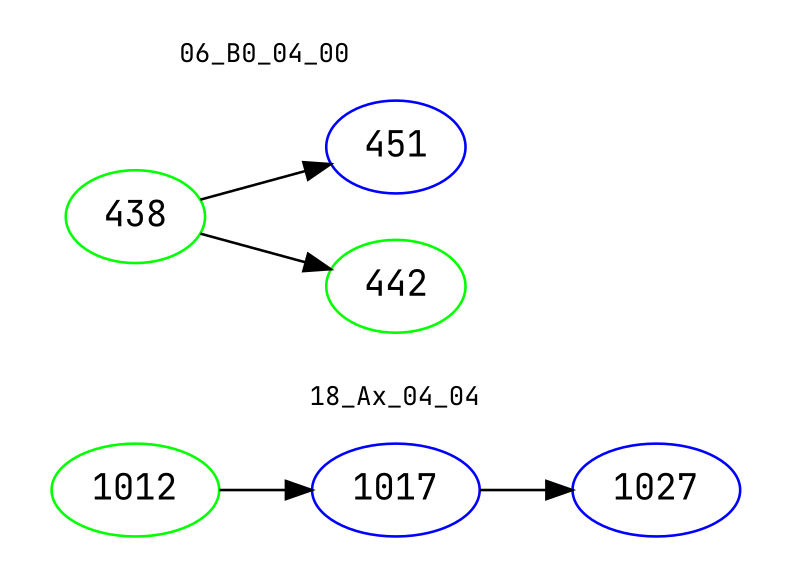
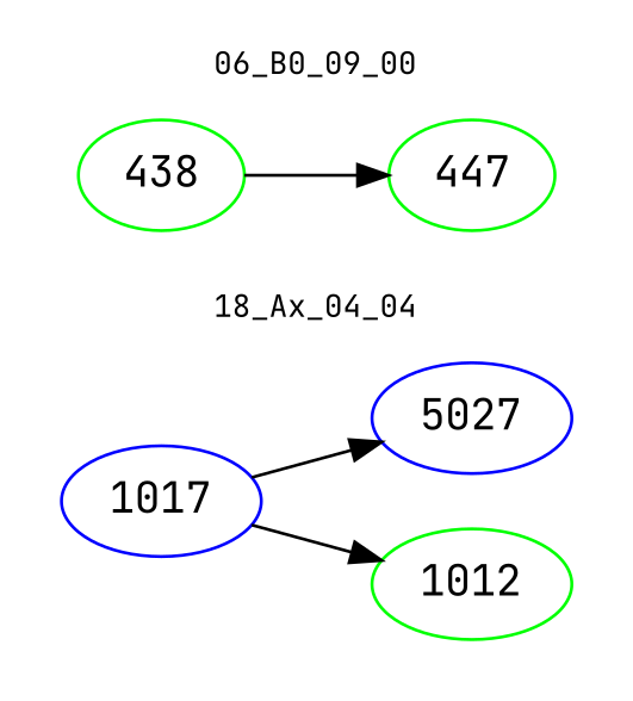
  digraph {
    fontname="JetBrains Mono"
    rankdir=LR
    node [color=blue fontname="JetBrains Mono"]
    edge [color=black fontname="JetBrains Mono"]
    n1 [label=1017]
    n2 [color=green label=1012]
-   n3 [label=1027]
+   n3 [label=5027]
    n4 [color=green label=438]
-   n5 [color=green label=442]
-   n6 [label=451]
+   n5 [color=green label=447]
    subgraph cluster_1 {
      color=white
      fontsize=10
      label="18_Ax_04_04"
      n1
      n2
      n3
    }
    subgraph cluster_2 {
      color=white
      fontsize=10
-     label="06_B0_04_00"
+     label="06_B0_09_00"
      n4
      n5
-     n6
    }
-   n2 -> n1
+   n1 -> n2
    n1 -> n3
    n4 -> n5
-   n4 -> n6
  }
